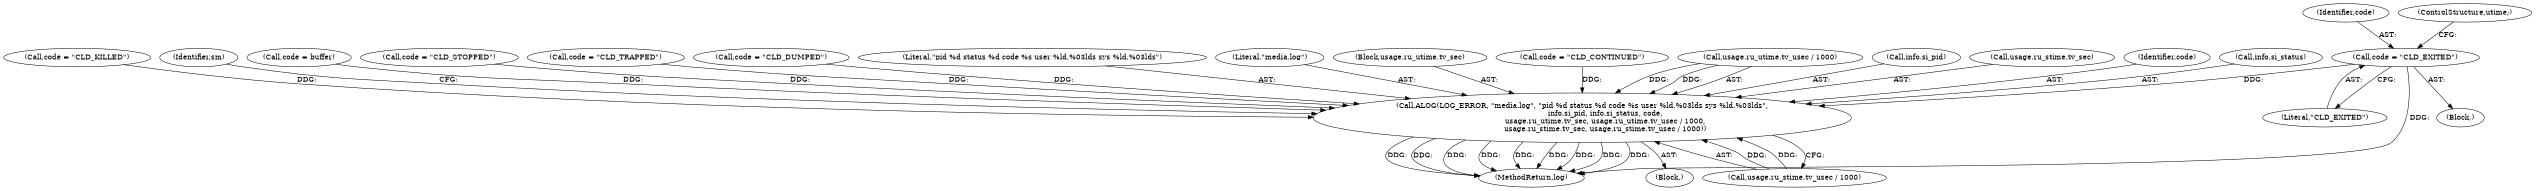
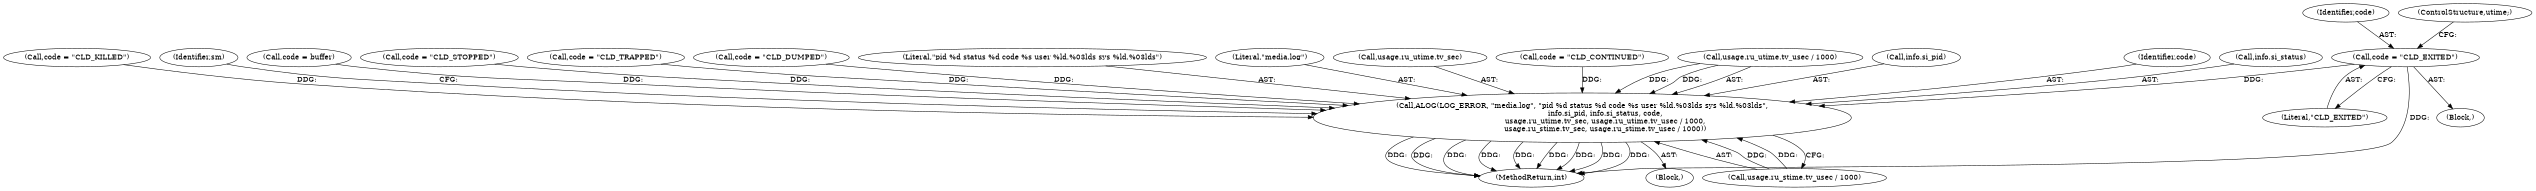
  digraph {
    n1 [label="(Call,code = \"CLD_EXITED\")"]
    n2 [label="(Call,ALOG(LOG_ERROR, \"media.log\", \"pid %d status %d code %s user %ld.%03lds sys %ld.%03lds\",\n                    info.si_pid, info.si_status, code,\n                    usage.ru_utime.tv_sec, usage.ru_utime.tv_usec / 1000,\n                    usage.ru_stime.tv_sec, usage.ru_stime.tv_usec / 1000))"]
-   n3 [label="(MethodReturn,log)"]
+   n3 [label="(MethodReturn,int)"]
    n4 [label="(Literal,\"CLD_EXITED\")"]
    n5 [label="(Block,)"]
    n6 [label="(Block,)"]
    n7 [label="(Call,usage.ru_stime.tv_usec / 1000)"]
    n8 [label="(Call,code = \"CLD_TRAPPED\")"]
    n9 [label="(Call,code = \"CLD_DUMPED\")"]
    n10 [label="(Literal,\"pid %d status %d code %s user %ld.%03lds sys %ld.%03lds\")"]
    n11 [label="(Literal,\"media.log\")"]
    n12 [label="(Identifier,code)"]
-   n13 [label="(Block,usage.ru_utime.tv_sec)"]
+   n13 [label="(Call,usage.ru_utime.tv_sec)"]
    n14 [label="(ControlStructure,utime;)"]
    n15 [label="(Call,code = \"CLD_CONTINUED\")"]
    n16 [label="(Call,usage.ru_utime.tv_usec / 1000)"]
    n17 [label="(Call,info.si_pid)"]
-   n18 [label="(Call,usage.ru_stime.tv_sec)"]
    n19 [label="(Identifier,code)"]
    n20 [label="(Call,info.si_status)"]
    n21 [label="(Call,code = \"CLD_KILLED\")"]
    n22 [label="(Identifier,sm)"]
    n23 [label="(Call,code = buffer)"]
    n24 [label="(Call,code = \"CLD_STOPPED\")"]
    n1 -> n2 [label="DDG: "]
    n1 -> n3 [label="DDG: "]
    n1 -> n4 [label="CFG: "]
    n1 -> n5 [label="AST: "]
    n2 -> n3 [label="DDG: "]
    n2 -> n3 [label="DDG: "]
    n2 -> n3 [label="DDG: "]
    n2 -> n3 [label="DDG: "]
    n2 -> n3 [label="DDG: "]
    n2 -> n3 [label="DDG: "]
    n2 -> n3 [label="DDG: "]
    n2 -> n3 [label="DDG: "]
    n2 -> n3 [label="DDG: "]
    n2 -> n6 [label="AST: "]
    n2 -> n7 [label="CFG: "]
    n4 -> n1 [label="AST: "]
    n7 -> n2 [label="AST: "]
    n7 -> n2 [label="DDG: "]
    n7 -> n2 [label="DDG: "]
    n8 -> n2 [label="DDG: "]
    n9 -> n2 [label="DDG: "]
    n10 -> n2 [label="AST: "]
    n11 -> n2 [label="AST: "]
    n12 -> n1 [label="AST: "]
    n13 -> n2 [label="AST: "]
    n14 -> n1 [label="CFG: "]
    n15 -> n2 [label="DDG: "]
    n16 -> n2 [label="AST: "]
    n16 -> n2 [label="DDG: "]
    n16 -> n2 [label="DDG: "]
    n17 -> n2 [label="AST: "]
-   n18 -> n2 [label="AST: "]
    n19 -> n2 [label="AST: "]
    n20 -> n2 [label="AST: "]
    n21 -> n2 [label="DDG: "]
    n22 -> n2 [label="CFG: "]
    n23 -> n2 [label="DDG: "]
    n24 -> n2 [label="DDG: "]
  }
